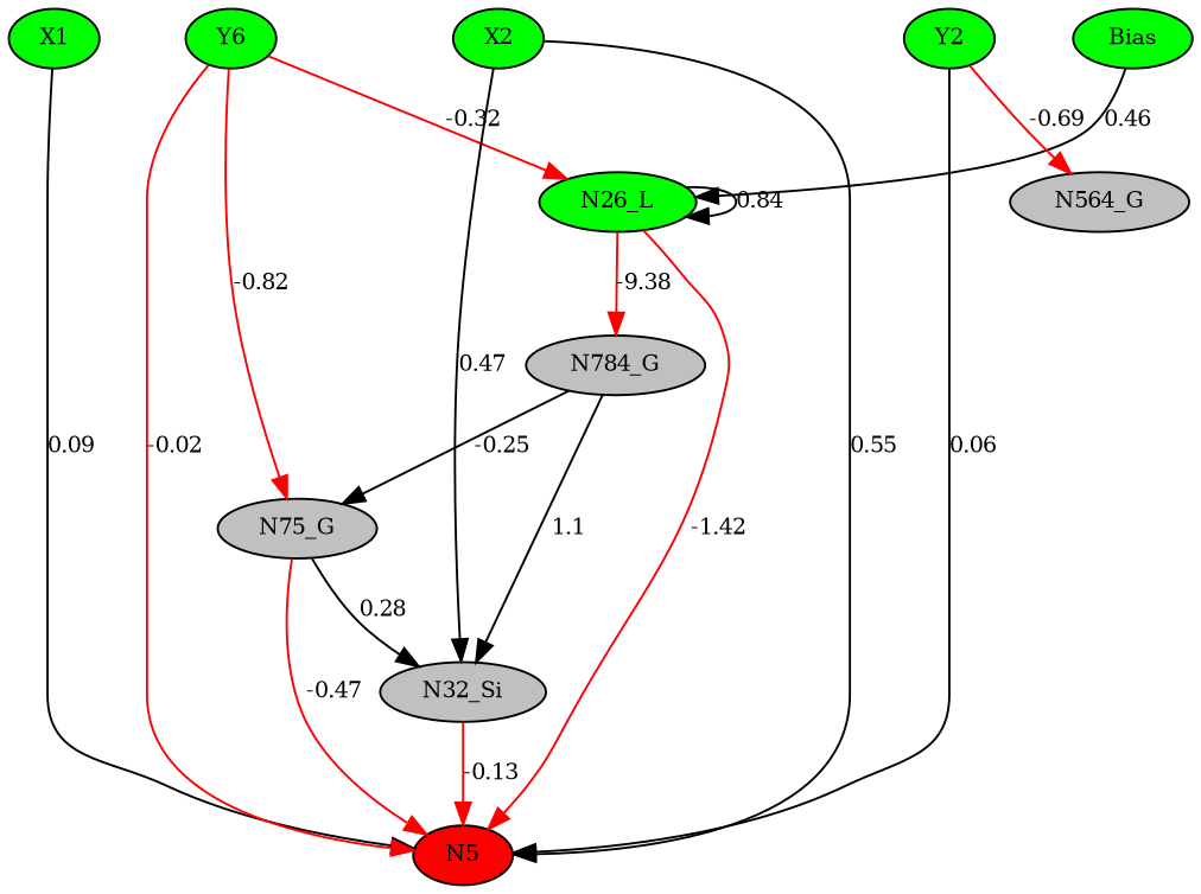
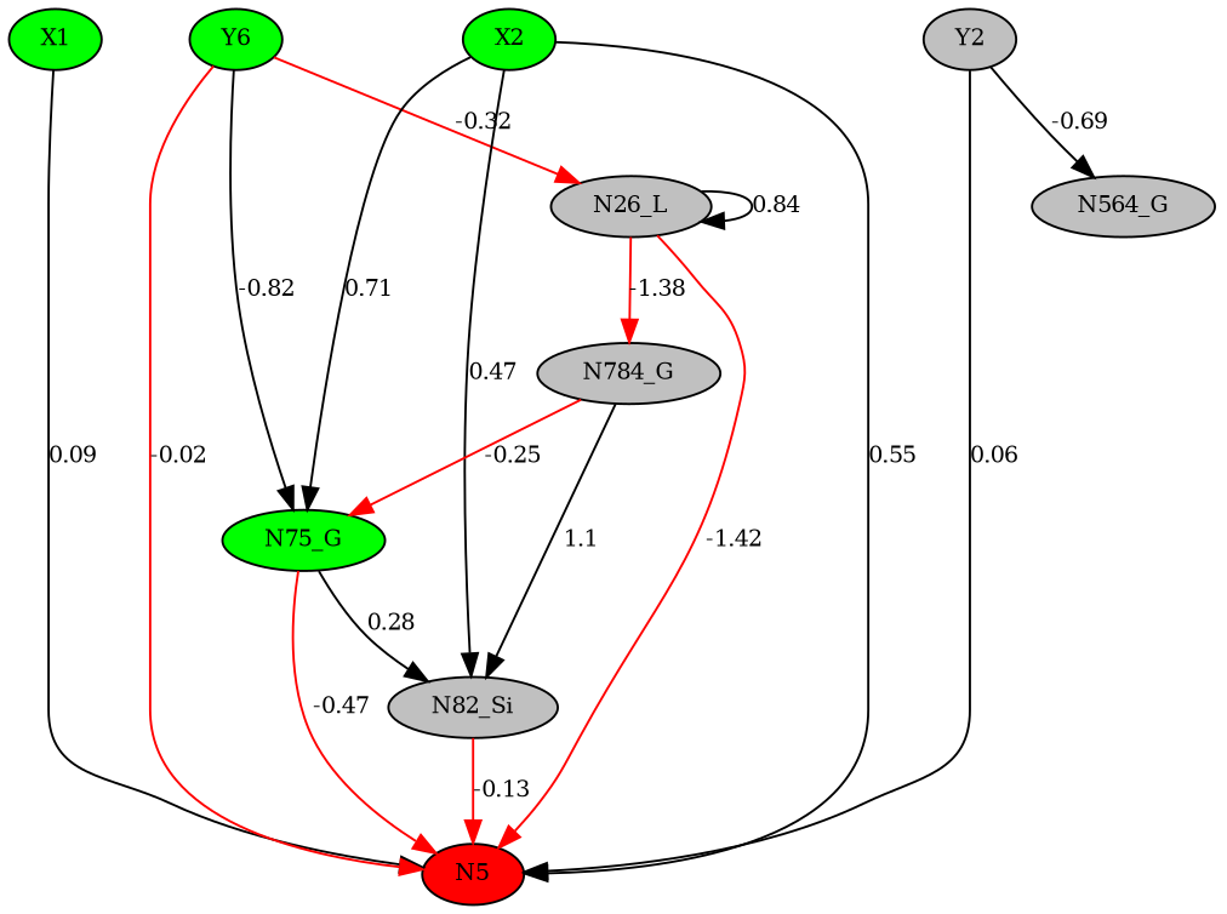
  digraph {
    node [fillcolor=green fontsize=10 shape=ellipse style=filled]
    edge [color=black fontsize=10]
    N5 [fillcolor=red height=0.1 width=0.1]
-   n2 [height=0.1 label=Bias width=0.1]
    n3 [height=0.1 label=X1 width=0.1]
    n4 [height=0.1 label=Y6 width=0.1]
    n5 [height=0.1 label=X2 width=0.1]
-   n6 [height=0.1 label=Y2 width=0.1]
-   n7 [height=0.1 label=N26_L width=0.1]
-   n8 [fillcolor=gray height=0.1 label=N75_G width=0.1]
-   n9 [fillcolor=gray height=0.1 label=N32_Si width=0.1]
+   n6 [fillcolor=gray height=0.1 label=Y2 width=0.1]
+   n7 [fillcolor=gray height=0.1 label=N26_L width=0.1]
+   n8 [height=0.1 label=N75_G width=0.1]
+   n9 [fillcolor=gray height=0.1 label=N82_Si width=0.1]
    n10 [fillcolor=gray height=0.1 label=N564_G width=0.1]
    n11 [fillcolor=gray height=0.1 label=N784_G width=0.1]
    subgraph sub_1 {
      rank=same
      N5
    }
    subgraph sub_2 {
      rank=same
-     n2
      n3
      n4
      n5
      n6
    }
-   n2 -> n7 [label=0.46]
    n3 -> N5 [label=0.09]
    n3 -> n4 [style=invis color="" fontsize=""]
    n4 -> N5 [arrowType=inv color=red label=-0.02]
    n4 -> n5 [style=invis color="" fontsize=""]
    n4 -> n7 [arrowType=inv color=red label=-0.32]
-   n4 -> n8 [arrowType=inv color=red label=-0.82]
+   n4 -> n8 [arrowType=inv label=-0.82]
    n5 -> N5 [label=0.55]
    n5 -> n6 [style=invis color="" fontsize=""]
+   n5 -> n8 [label=0.71]
    n5 -> n9 [label=0.47]
    n6 -> N5 [label=0.06]
-   n6 -> n2 [style=invis color="" fontsize=""]
-   n6 -> n10 [arrowType=inv color=red label=-0.69]
+   n6 -> n10 [arrowType=inv label=-0.69]
    n7 -> N5 [arrowType=inv color=red label=-1.42]
    n7 -> n7 [label=0.84]
-   n7 -> n11 [arrowType=inv color=red label=-9.38]
+   n7 -> n11 [arrowType=inv color=red label=-1.38]
    n8 -> N5 [arrowType=inv color=red label=-0.47]
    n8 -> n9 [label=0.28]
    n9 -> N5 [arrowType=inv color=red label=-0.13]
-   n11 -> n8 [arrowType=inv label=-0.25]
+   n11 -> n8 [arrowType=inv color=red label=-0.25]
    n11 -> n9 [label=1.1]
  }
